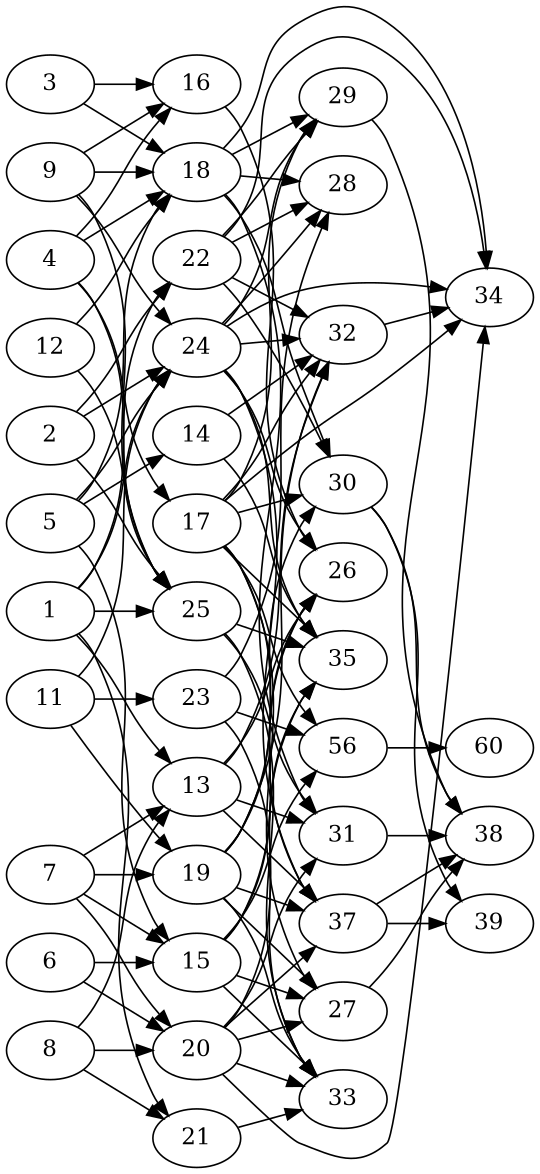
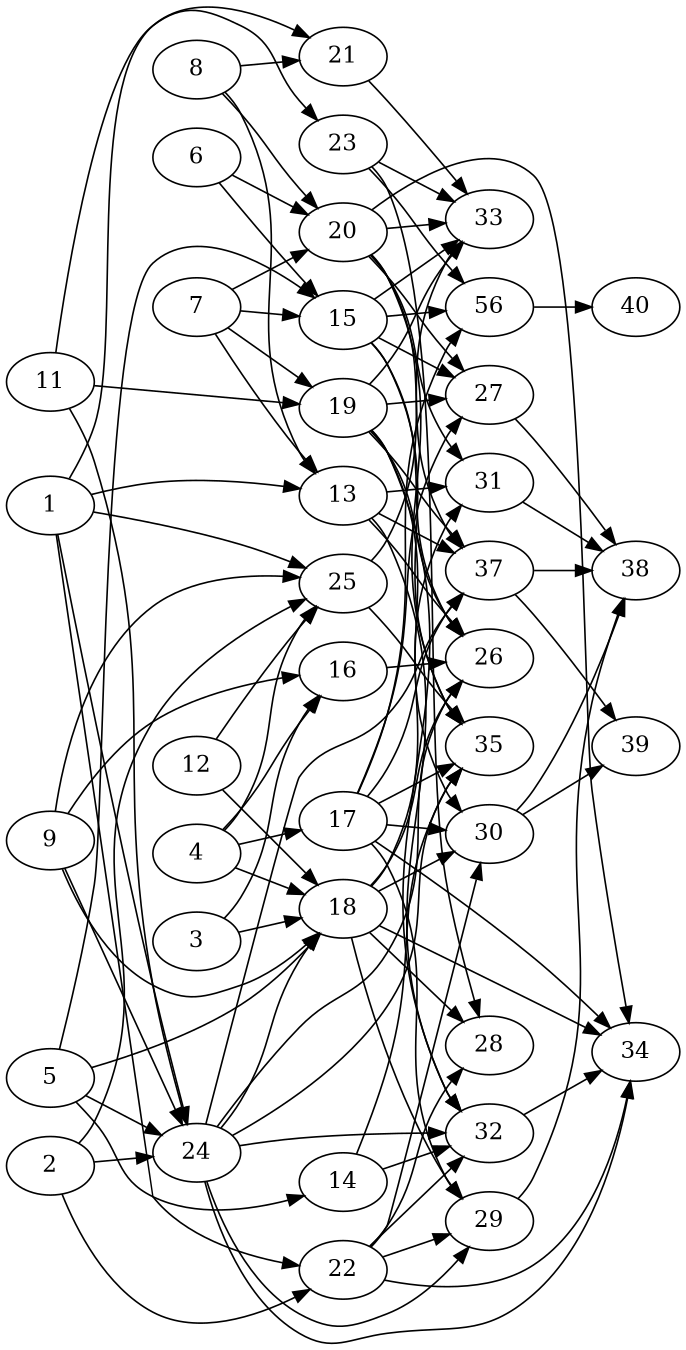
  digraph {
    rankdir=LR
    node [alpha=0.10]
    1 [expect_size=44859392]
    13 [alpha=0.05 expect_size=26527744]
    21 [expect_size=25795584]
    22 [alpha=0.07 expect_size=18839552]
    24 [alpha=0.04 expect_size=16521216]
    25 [alpha=0.08 expect_size=40155136]
    26 [alpha=0.14 expect_size=28547072]
    31 [alpha=0.12 expect_size=35863552]
    32 [alpha=0.17 expect_size=13402112]
    37 [alpha=0.09 expect_size=46794752]
    33 [alpha=0.12 expect_size=29685760]
    34 [alpha=0.19 expect_size=33930240]
    29 [alpha=0.04 expect_size=44400640]
    30 [alpha=0.17 expect_size=12216320]
    28 [alpha=0.00 expect_size=11811840]
    35 [alpha=0.09 expect_size=43287552]
    38 [alpha=0.02 expect_size=45987840]
    39 [alpha=0.13 expect_size=46208000]
    2 [alpha=0.18 expect_size=42909696]
    3 [alpha=0.03 expect_size=48830464]
    16 [alpha=0.07 expect_size=32344064]
    18 [alpha=0.14 expect_size=42936320]
    4 [alpha=0.12 expect_size=22393856]
    17 [alpha=0.06 expect_size=40599552]
    27 [alpha=0.20 expect_size=45587456]
    n26 [alpha=0.12 expect_size=14600192 label=56]
-   40 [alpha=0.05 expect_size=8462336 label=60]
+   40 [alpha=0.05 expect_size=8462336]
    5 [alpha=0.07 expect_size=9270272]
    14 [expect_size=33646592]
    15 [alpha=0.15 expect_size=15435776]
    6 [alpha=0.03 expect_size=9798656]
    20 [expect_size=7585792]
    7 [alpha=0.01 expect_size=5729280]
    19 [alpha=0.06 expect_size=46354432]
    8 [alpha=0.01 expect_size=39272448]
    9 [alpha=0.04 expect_size=13434880]
    11 [alpha=0.17 expect_size=8109056]
    23 [alpha=0.02 expect_size=50912256]
    12 [alpha=0.14 expect_size=30974976]
    1 -> 13
    1 -> 21
    1 -> 22
    1 -> 24
    1 -> 25
    13 -> 26
    13 -> 31
    13 -> 32
    13 -> 37
    21 -> 33
    22 -> 32
    22 -> 34
    22 -> 29
    22 -> 30
    22 -> 28
    24 -> 26
    24 -> 32
    24 -> 37
    24 -> 34
    24 -> 29
-   24 -> 28
+   24 -> 18
    24 -> 35
-   25 -> 31
    25 -> 33
    25 -> 35
    31 -> 38
    32 -> 34
    37 -> 38
    37 -> 39
    29 -> 38
    30 -> 38
    30 -> 39
    2 -> 22
    2 -> 24
    2 -> 25
    3 -> 16
    3 -> 18
    16 -> 26
+   18 -> 26
    18 -> 31
    18 -> 34
    18 -> 29
    18 -> 30
    18 -> 28
    4 -> 25
    4 -> 16
    4 -> 18
    4 -> 17
-   17 -> 32
    17 -> 37
    17 -> 34
    17 -> 29
    17 -> 30
    17 -> 35
    17 -> 27
    17 -> n26
    27 -> 38
    n26 -> 40
    5 -> 24
    5 -> 18
    5 -> 14
    5 -> 15
    14 -> 32
    14 -> 35
    15 -> 26
    15 -> 33
    15 -> 35
    15 -> 27
    15 -> n26
    6 -> 15
    6 -> 20
    20 -> 31
    20 -> 37
    20 -> 33
    20 -> 34
    20 -> 35
    20 -> 27
    7 -> 13
    7 -> 15
    7 -> 20
    7 -> 19
    19 -> 26
    19 -> 32
    19 -> 37
    19 -> 33
    19 -> 30
    19 -> 27
    8 -> 13
    8 -> 21
    8 -> 20
    9 -> 24
    9 -> 25
    9 -> 16
    9 -> 18
    11 -> 24
    11 -> 19
    11 -> 23
    23 -> 33
    23 -> 28
    23 -> n26
    12 -> 25
    12 -> 18
  }
